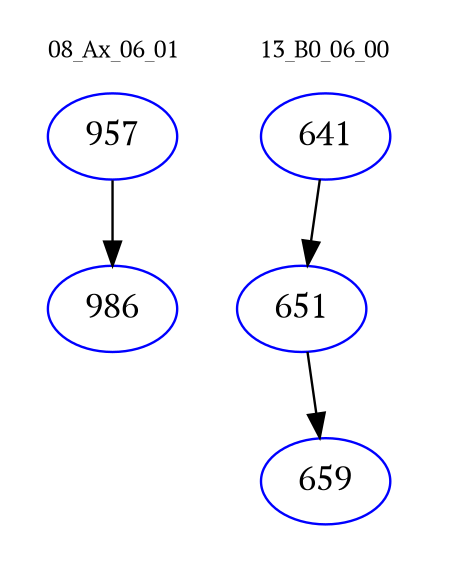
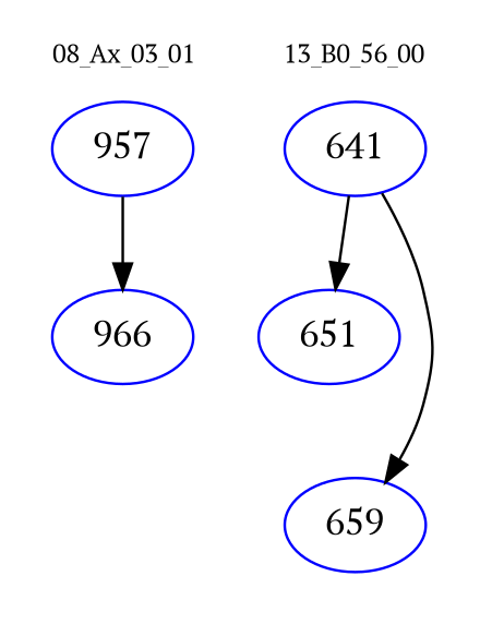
  digraph {
    fontname="PT Serif"
    node [color=blue fontname="PT Serif"]
    edge [color=black fontname="PT Serif"]
    n1 [label=957]
-   n2 [label=986]
+   n2 [label=966]
    n3 [label=641]
    n4 [label=651]
    n5 [label=659]
    subgraph cluster_1 {
      color=white
      fontsize=10
-     label="08_Ax_06_01"
+     label="08_Ax_03_01"
      n1
      n2
    }
    subgraph cluster_2 {
      color=white
      fontsize=10
-     label="13_B0_06_00"
+     label="13_B0_56_00"
      n3
      n4
      n5
    }
    n1 -> n2
    n3 -> n4
-   n4 -> n5
+   n3 -> n5
  }
